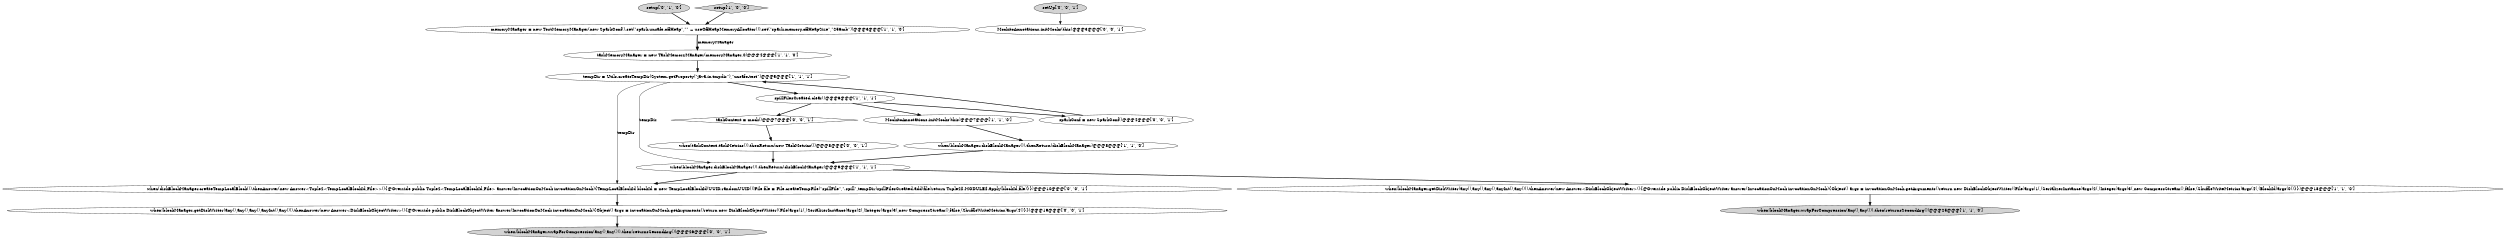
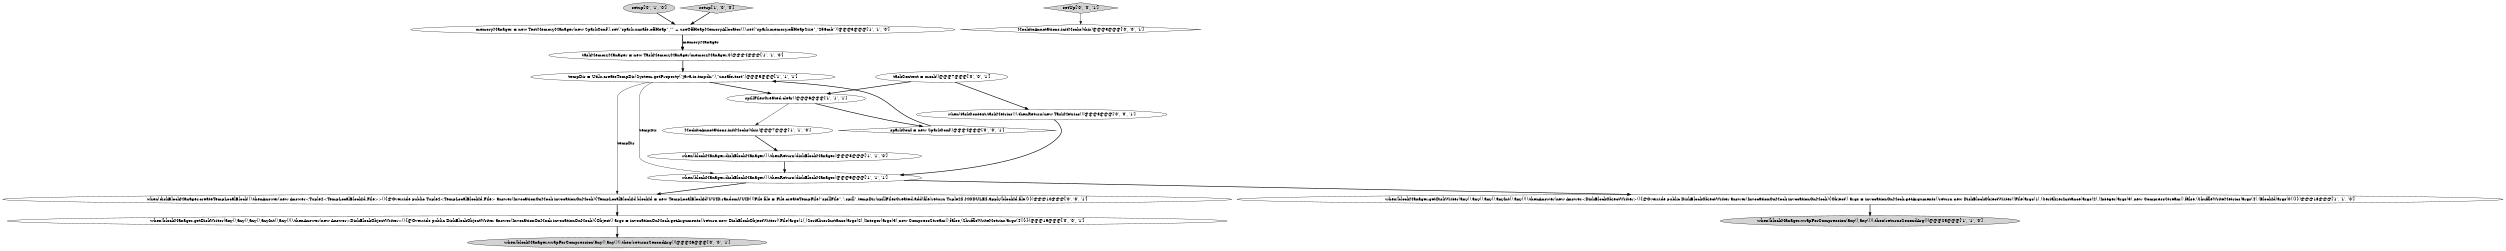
  digraph {
    node [fillcolor=white shape=ellipse style=filled]
    edge [style=bold]
    n1 [label="memoryManager = new TestMemoryManager(new SparkConf().set(\"spark.unsafe.offHeap\",\"\" + useOffHeapMemoryAllocator()).set(\"spark.memory.offHeapSize\",\"256mb\"))@@@3@@@['1', '1', '0']"]
    n2 [label="taskMemoryManager = new TaskMemoryManager(memoryManager,0)@@@4@@@['1', '1', '0']"]
    n3 [label="tempDir = Utils.createTempDir(System.getProperty(\"java.io.tmpdir\"),\"unsafe-test\")@@@5@@@['1', '1', '1']"]
    n4 [label="when(blockManager.diskBlockManager()).thenReturn(diskBlockManager)@@@9@@@['1', '1', '1']"]
    n5 [label="when(diskBlockManager.createTempLocalBlock()).thenAnswer(new Answer<Tuple2<TempLocalBlockId,File>>(){@Override public Tuple2<TempLocalBlockId,File> answer(InvocationOnMock invocationOnMock){TempLocalBlockId blockId = new TempLocalBlockId(UUID.randomUUID())File file = File.createTempFile(\"spillFile\",\".spill\",tempDir)spillFilesCreated.add(file)return Tuple2$.MODULE$.apply(blockId,file)}})@@@10@@@['0', '0', '1']"]
    n6 [label="when(blockManager.getDiskWriter(any(),any(),any(),anyInt(),any())).thenAnswer(new Answer<DiskBlockObjectWriter>(){@Override public DiskBlockObjectWriter answer(InvocationOnMock invocationOnMock){Object(( args = invocationOnMock.getArguments()return new DiskBlockObjectWriter((File)args(1(,(SerializerInstance)args(2(,(Integer)args(3(,new CompressStream(),false,(ShuffleWriteMetrics)args(4(,(BlockId)args(0()}})@@@18@@@['1', '1', '0']"]
    n7 [label="when(blockManager.getDiskWriter(any(),any(),any(),anyInt(),any())).thenAnswer(new Answer<DiskBlockObjectWriter>(){@Override public DiskBlockObjectWriter answer(InvocationOnMock invocationOnMock){Object(( args = invocationOnMock.getArguments()return new DiskBlockObjectWriter((File)args(1(,(SerializerInstance)args(2(,(Integer)args(3(,new CompressStream(),false,(ShuffleWriteMetrics)args(4()}})@@@19@@@['0', '0', '1']"]
    n8 [fillcolor=lightgray label="when(blockManager.wrapForCompression(any(),any())).then(returnsSecondArg())@@@25@@@['1', '1', '0']"]
    n9 [fillcolor=lightgray label="when(blockManager.wrapForCompression(any(),any())).then(returnsSecondArg())@@@26@@@['0', '0', '1']"]
-   n10 [label="taskContext = mock()@@@7@@@['0', '0', '1']" shape=diamond]
+   n10 [label="taskContext = mock()@@@7@@@['0', '0', '1']"]
    n11 [label="when(taskContext.taskMetrics()).thenReturn(new TaskMetrics())@@@8@@@['0', '0', '1']"]
-   n12 [fillcolor=lightgray label="setUp['0', '0', '1']"]
-   n13 [label="MockitoAnnotations.initMocks(this)@@@3@@@['0', '0', '1']"]
+   n12 [fillcolor=lightgray label="setUp['0', '0', '1']" shape=diamond]
+   n13 [label="MockitoAnnotations.initMocks(this)@@@3@@@['0', '0', '1']" shape=diamond]
    n14 [fillcolor=lightgray label="setup['0', '1', '0']"]
    n15 [label="spillFilesCreated.clear()@@@6@@@['1', '1', '1']"]
    n16 [fillcolor=lightgray label="setup['1', '0', '0']" shape=diamond]
-   n17 [label="sparkConf = new SparkConf()@@@4@@@['0', '0', '1']"]
+   n17 [label="sparkConf = new SparkConf()@@@4@@@['0', '0', '1']" shape=diamond]
    n18 [label="MockitoAnnotations.initMocks(this)@@@7@@@['1', '1', '0']"]
    n19 [label="when(blockManager.diskBlockManager()).thenReturn(diskBlockManager)@@@8@@@['1', '1', '0']"]
    n1 -> n2
    n1 -> n2 [label=memoryManager style=solid]
    n2 -> n3
    n3 -> n4 [label=tempDir style=solid]
    n3 -> n5 [label=tempDir style=solid]
    n3 -> n15
    n4 -> n5
    n4 -> n6
    n5 -> n7
    n6 -> n8
    n7 -> n9
    n10 -> n11
    n11 -> n4
    n12 -> n13 [style=solid]
    n14 -> n1
-   n15 -> n10
+   n10 -> n15
    n15 -> n17
-   n15 -> n18
+   n15 -> n18 [style=solid]
    n16 -> n1
    n17 -> n3
    n18 -> n19
    n19 -> n4
  }
